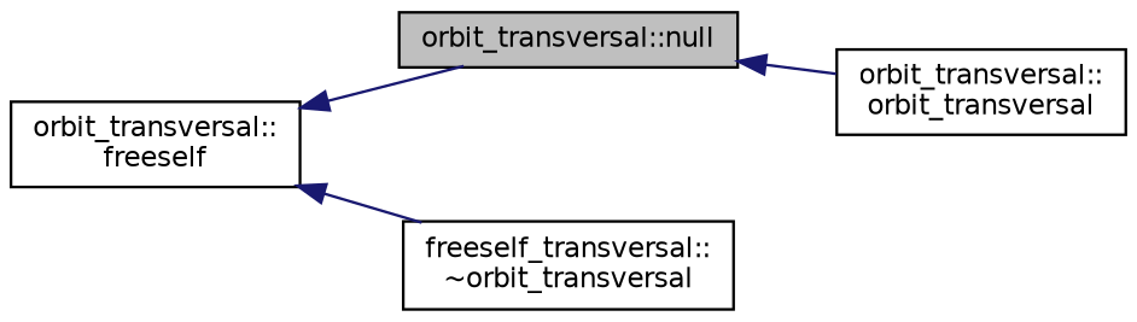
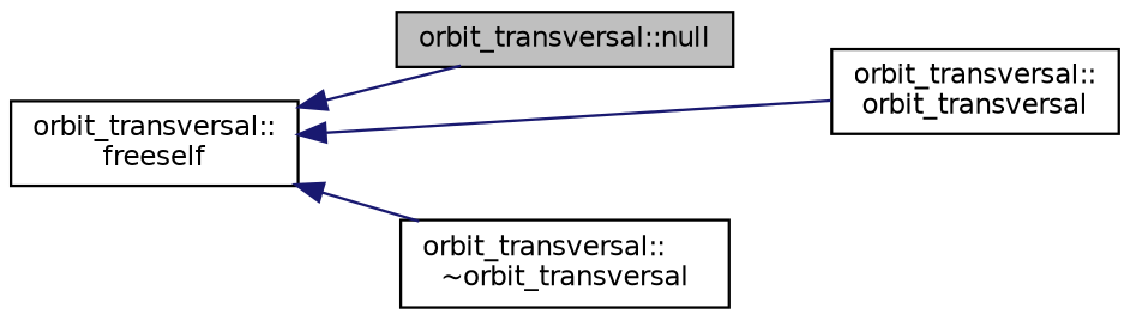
  digraph {
    rankdir=LR
    node [color=black fillcolor=white fontname=Helvetica fontsize=10 shape=record style=filled]
    edge [color=midnightblue dir=back fontname=Helvetica fontsize=10 labelfontname=Helvetica labelfontsize=10 style=solid]
    n1 [fillcolor=grey75 fontcolor=black height=0.2 label="orbit_transversal::null" width=0.4]
    n2 [height=0.2 label="orbit_transversal::\lorbit_transversal" width=0.4]
    n3 [height=0.2 label="orbit_transversal::\lfreeself" width=0.4]
-   n4 [height=0.2 label="freeself_transversal::\l~orbit_transversal" width=0.4]
-   n1 -> n2
+   n4 [height=0.2 label="orbit_transversal::\l~orbit_transversal" width=0.4]
+   n3 -> n2
    n3 -> n1
    n3 -> n4
  }
